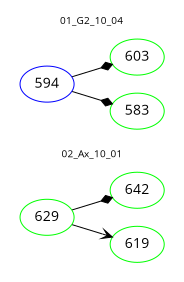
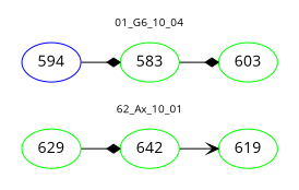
  digraph {
    fontname="Open Sans"
    rankdir=LR
    node [color=green fontname="Open Sans"]
    edge [arrowhead=diamond color=black fontname="Open Sans"]
    n1 [label=629]
    n2 [label=619]
    n3 [label=642]
    n4 [color=blue label=594]
    n5 [label=583]
    n6 [label=603]
    subgraph cluster_1 {
      color=white
      fontsize=10
-     label="02_Ax_10_01"
+     label="62_Ax_10_01"
      n1
      n2
      n3
    }
    subgraph cluster_2 {
      color=white
      fontsize=10
-     label="01_G2_10_04"
+     label="01_G6_10_04"
      n4
      n5
      n6
    }
-   n1 -> n2 [arrowhead=vee]
+   n3 -> n2 [arrowhead=vee]
    n1 -> n3
    n4 -> n5
-   n4 -> n6
+   n5 -> n6
  }
